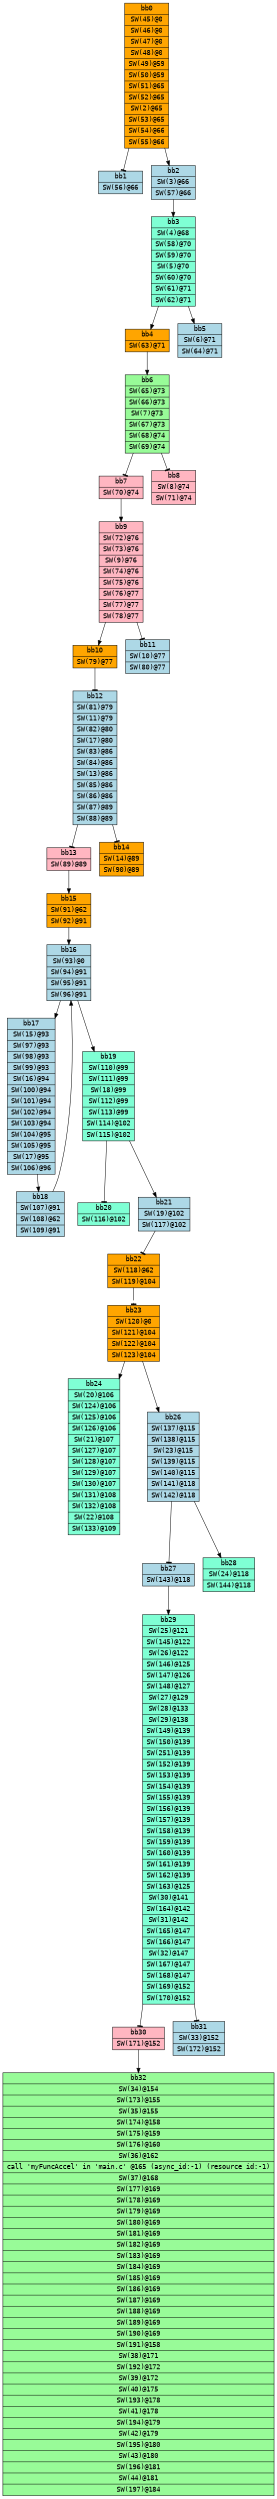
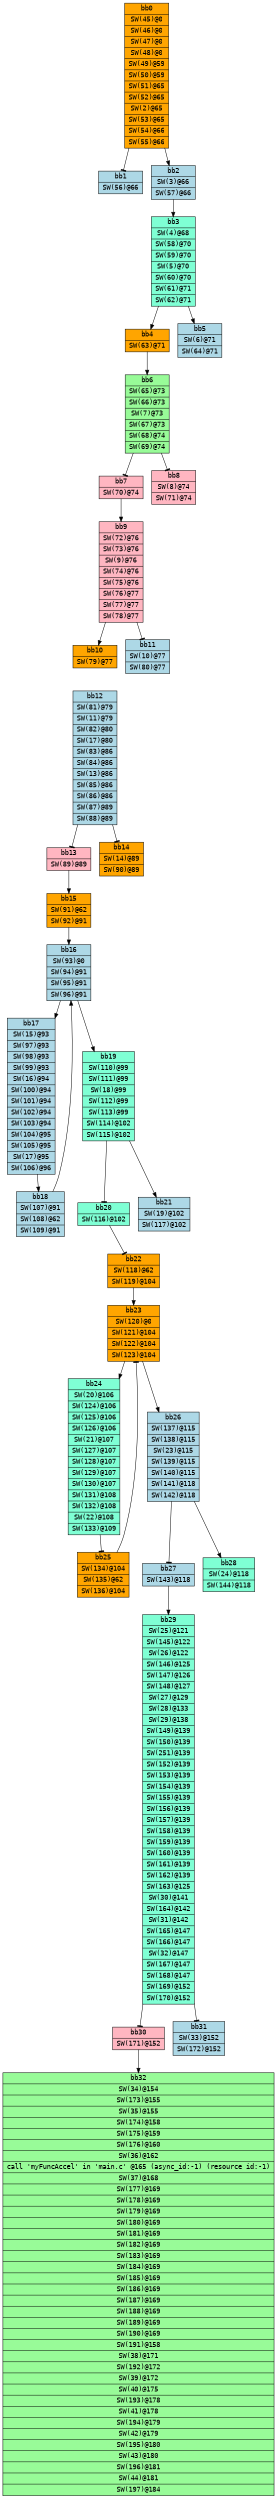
  digraph {
    fontname="DejaVu Sans Mono"
    node [fillcolor=lightblue fontname="DejaVu Sans Mono" shape=record style=filled]
    edge [arrowhead=normal fontname="DejaVu Sans Mono"]
    n1 [fillcolor=orange label="{bb0|<x0x318f670>SW(45)@0\n|<x0x318f810>SW(46)@0\n|<x0x31980d0>SW(47)@0\n|<x0x3197570>SW(48)@0\n|<x0x31976d0>SW(49)@59\n|<x0x3197830>SW(50)@59\n|<x0x3197990>SW(51)@65\n|<x0x3197ac0>SW(52)@65\n|<x0x264c700>SW(2)@65\n|<x0x3198980>SW(53)@65\n|<x0x31982b0>SW(54)@66\n|<x0x31984b0>SW(55)@66\n}"]
    n2 [label="{bb1|<x0x3198640>SW(56)@66\n}"]
    n3 [label="{bb2|<x0x26674e0>SW(3)@66\n|<x0x3198800>SW(57)@66\n}"]
    n4 [fillcolor=aquamarine label="{bb3|<x0x318bb40>SW(4)@68\n|<x0x3195b90>SW(58)@70\n|<x0x31953f0>SW(59)@70\n|<x0x318b510>SW(5)@70\n|<x0x3195730>SW(60)@70\n|<x0x3195910>SW(61)@71\n|<x0x3196670>SW(62)@71\n}"]
    n5 [fillcolor=orange label="{bb4|<x0x3196f80>SW(63)@71\n}"]
    n6 [label="{bb5|<x0x318b840>SW(6)@71\n|<x0x3197120>SW(64)@71\n}"]
    n7 [fillcolor=palegreen label="{bb6|<x0x3196110>SW(65)@73\n|<x0x319aa30>SW(66)@73\n|<x0x318b9d0>SW(7)@73\n|<x0x3196940>SW(67)@73\n|<x0x3196b20>SW(68)@74\n|<x0x3196d20>SW(69)@74\n}"]
    n8 [fillcolor=lightpink label="{bb7|<x0x3196eb0>SW(70)@74\n}"]
    n9 [fillcolor=lightpink label="{bb8|<x0x3189c60>SW(8)@74\n|<x0x319abc0>SW(71)@74\n}"]
    n10 [fillcolor=lightpink label="{bb9|<x0x319aee0>SW(72)@76\n|<x0x319b130>SW(73)@76\n|<x0x318afa0>SW(9)@76\n|<x0x3199790>SW(74)@76\n|<x0x3199040>SW(75)@76\n|<x0x3199240>SW(76)@77\n|<x0x3199410>SW(77)@77\n|<x0x31995a0>SW(78)@77\n}"]
    n11 [fillcolor=orange label="{bb10|<x0x319a0e0>SW(79)@77\n}"]
    n12 [label="{bb11|<x0x3189d60>SW(10)@77\n|<x0x3199980>SW(80)@77\n}"]
    n13 [label="{bb12|<x0x3199ca0>SW(81)@79\n|<x0x3189640>SW(11)@79\n|<x0x3199fe0>SW(82)@80\n|<x0x3189920>SW(17)@80\n|<x0x319a3f0>SW(83)@86\n|<x0x319a5f0>SW(84)@86\n|<x0x318a670>SW(13)@86\n|<x0x319a810>SW(85)@86\n|<x0x319dbc0>SW(86)@86\n|<x0x319d4a0>SW(87)@89\n|<x0x319d670>SW(88)@89\n}"]
    n14 [fillcolor=lightpink label="{bb13|<x0x319d800>SW(89)@89\n}"]
    n15 [fillcolor=orange label="{bb14|<x0x318a860>SW(14)@89\n|<x0x319d9d0>SW(90)@89\n}"]
    n16 [fillcolor=orange label="{bb15|<x0x319bd80>SW(91)@62\n|<x0x319b5e0>SW(92)@91\n}"]
    n17 [label="{bb16|<x0x319b8f0>SW(93)@0\n|<x0x319baf0>SW(94)@91\n|<x0x319cfd0>SW(95)@91\n|<x0x319d1c0>SW(96)@91\n}"]
    n18 [label="{bb17|<x0x318aac0>SW(15)@93\n|<x0x319d320>SW(97)@93\n|<x0x319c870>SW(98)@93\n|<x0x319cbb0>SW(99)@93\n|<x0x3189f20>SW(16)@94\n|<x0x319cd70>SW(100)@94\n|<x0x31a0480>SW(101)@94\n|<x0x319fcc0>SW(102)@94\n|<x0x319fe80>SW(103)@94\n|<x0x31a0050>SW(104)@95\n|<x0x31a0220>SW(105)@95\n|<x0x318a390>SW(17)@95\n|<x0x31a0de0>SW(106)@96\n}"]
    n19 [fillcolor=aquamarine label="{bb19|<x0x31a1690>SW(110)@99\n|<x0x31a0ed0>SW(111)@99\n|<x0x318a4f0>SW(18)@99\n|<x0x31a11f0>SW(112)@99\n|<x0x31a13b0>SW(113)@99\n|<x0x31a15a0>SW(114)@102\n|<x0x31a1860>SW(115)@102\n}"]
    n20 [label="{bb18|<x0x31a0690>SW(107)@91\n|<x0x31a08a0>SW(108)@62\n|<x0x31a0bb0>SW(109)@91\n}"]
    n21 [fillcolor=aquamarine label="{bb20|<x0x31a1a60>SW(116)@102\n}"]
    n22 [label="{bb21|<x0x318e400>SW(19)@102\n|<x0x31a1c30>SW(117)@102\n}"]
    n23 [fillcolor=orange label="{bb22|<x0x31a2850>SW(118)@62\n|<x0x31a2250>SW(119)@104\n}"]
    n24 [fillcolor=orange label="{bb23|<x0x31a2560>SW(120)@0\n|<x0x31a2760>SW(121)@104\n|<x0x31a2ac0>SW(122)@104\n|<x0x31a2c90>SW(123)@104\n}"]
    n25 [fillcolor=aquamarine label="{bb24|<x0x318e020>SW(20)@106\n|<x0x31a2df0>SW(124)@106\n|<x0x31a2fc0>SW(125)@106\n|<x0x319e680>SW(126)@106\n|<x0x318e260>SW(21)@107\n|<x0x319dec0>SW(127)@107\n|<x0x319e090>SW(128)@107\n|<x0x319e2c0>SW(129)@107\n|<x0x319e480>SW(130)@107\n|<x0x319f000>SW(131)@108\n|<x0x319f910>SW(132)@108\n|<x0x318c550>SW(22)@108\n|<x0x319fb00>SW(133)@109\n}"]
    n26 [label="{bb26|<x0x31a5170>SW(137)@115\n|<x0x319f130>SW(138)@115\n|<x0x318bd60>SW(23)@115\n|<x0x319f440>SW(139)@115\n|<x0x319f600>SW(140)@115\n|<x0x319f7f0>SW(141)@118\n|<x0x31a5be0>SW(142)@118\n}"]
+   n27 [fillcolor=orange label="{bb25|<x0x319e8f0>SW(134)@104\n|<x0x319eb00>SW(135)@62\n|<x0x319ee10>SW(136)@104\n}"]
    n28 [label="{bb27|<x0x31a5420>SW(143)@118\n}"]
    n29 [fillcolor=aquamarine label="{bb28|<x0x318bec0>SW(24)@118\n|<x0x31a55f0>SW(144)@118\n}"]
    n30 [fillcolor=aquamarine label="{bb29|<x0x318c390>SW(25)@121\n|<x0x31a5910>SW(145)@122\n|<x0x318cf60>SW(26)@122\n|<x0x31a6610>SW(146)@125\n|<x0x31a6040>SW(147)@126\n|<x0x31a6260>SW(148)@127\n|<x0x318d870>SW(27)@129\n|<x0x318da60>SW(28)@133\n|<x0x318c960>SW(29)@138\n|<x0x31a6460>SW(149)@139\n|<x0x31a6f20>SW(150)@139\n|<x0x31a67d0>SW(251)@139\n|<x0x31a69d0>SW(152)@139\n|<x0x31a6ba0>SW(153)@139\n|<x0x31a6da0>SW(154)@139\n|<x0x31a7930>SW(155)@139\n|<x0x31a71f0>SW(156)@139\n|<x0x31a73c0>SW(157)@139\n|<x0x31a75c0>SW(158)@139\n|<x0x31a7790>SW(159)@139\n|<x0x31a39e0>SW(160)@139\n|<x0x31a4bb0>SW(161)@139\n|<x0x31a4d80>SW(162)@139\n|<x0x31a4f50>SW(163)@125\n|<x0x318cbd0>SW(30)@141\n|<x0x31a3ae0>SW(164)@142\n|<x0x3190680>SW(31)@142\n|<x0x31a43f0>SW(165)@147\n|<x0x31a4620>SW(166)@147\n|<x0x318d120>SW(32)@147\n|<x0x31a4840>SW(167)@147\n|<x0x31a4a00>SW(168)@147\n|<x0x31a3370>SW(169)@152\n|<x0x31a3540>SW(170)@152\n}"]
    n31 [fillcolor=lightpink label="{bb30|<x0x31a3740>SW(171)@152\n}"]
    n32 [label="{bb31|<x0x318d310>SW(33)@152\n|<x0x31a3910>SW(172)@152\n}"]
    n33 [fillcolor=palegreen label="{bb32|<x0x318d4c0>SW(34)@154\n|<x0x31a3dd0>SW(173)@155\n|<x0x3190f80>SW(35)@155\n|<x0x31a4110>SW(174)@158\n|<x0x319c0c0>SW(175)@159\n|<x0x319c2e0>SW(176)@160\n|<x0x3190940>SW(36)@162\n|<x0x26af4e0>call 'myFuncAccel' in 'main.c' @165 (async_id:-1) (resource id:-1)\n|<x0x3190aa0>SW(37)@168\n|<x0x319c560>SW(177)@169\n|<x0x31a9050>SW(178)@169\n|<x0x31a9960>SW(179)@169\n|<x0x31a8a80>SW(180)@169\n|<x0x31a8c50>SW(181)@169\n|<x0x31a8e50>SW(182)@169\n|<x0x31abab0>SW(183)@169\n|<x0x31a9200>SW(184)@169\n|<x0x31a93c0>SW(185)@169\n|<x0x31a95c0>SW(186)@169\n|<x0x31a9790>SW(187)@169\n|<x0x31ac3f0>SW(188)@169\n|<x0x31abcb0>SW(189)@169\n|<x0x31abe80>SW(190)@169\n|<x0x31ac050>SW(191)@158\n|<x0x3190c50>SW(38)@171\n|<x0x31ac220>SW(192)@172\n|<x0x318f2e0>SW(39)@172\n|<x0x318eaf0>SW(40)@175\n|<x0x31acd00>SW(193)@178\n|<x0x318ece0>SW(41)@178\n|<x0x31ac570>SW(194)@179\n|<x0x318ee90>SW(42)@179\n|<x0x31ac7c0>SW(195)@180\n|<x0x318fc90>SW(43)@180\n|<x0x31ac9c0>SW(196)@181\n|<x0x31905a0>SW(44)@181\n|<x0x31acbc0>SW(197)@184\n}"]
    n1 -> n2 [arrowhead=tee]
    n1 -> n3
    n3 -> n4
    n4 -> n5
    n4 -> n6
    n5 -> n7
    n7 -> n8 [arrowhead=tee]
    n7 -> n9 [arrowhead=tee]
    n8 -> n10
    n10 -> n11
    n10 -> n12 [arrowhead=tee]
-   n11 -> n13 [arrowhead=tee]
    n13 -> n14 [arrowhead=tee]
    n13 -> n15 [arrowhead=tee]
    n14 -> n16
    n16 -> n17
    n17 -> n18
    n17 -> n19
    n18 -> n20
    n19 -> n21 [arrowhead=tee]
    n19 -> n22
    n20 -> n17
-   n22 -> n23 [arrowhead=tee]
-   n23 -> n24 [arrowhead=tee]
+   n21 -> n23 [arrowhead=tee]
+   n23 -> n24
    n24 -> n25
    n24 -> n26
+   n25 -> n27 [arrowhead=tee]
    n26 -> n28 [arrowhead=tee]
    n26 -> n29
+   n27 -> n24 [arrowhead=tee]
    n28 -> n30
    n30 -> n31 [arrowhead=tee]
    n30 -> n32 [arrowhead=tee]
    n31 -> n33
  }
